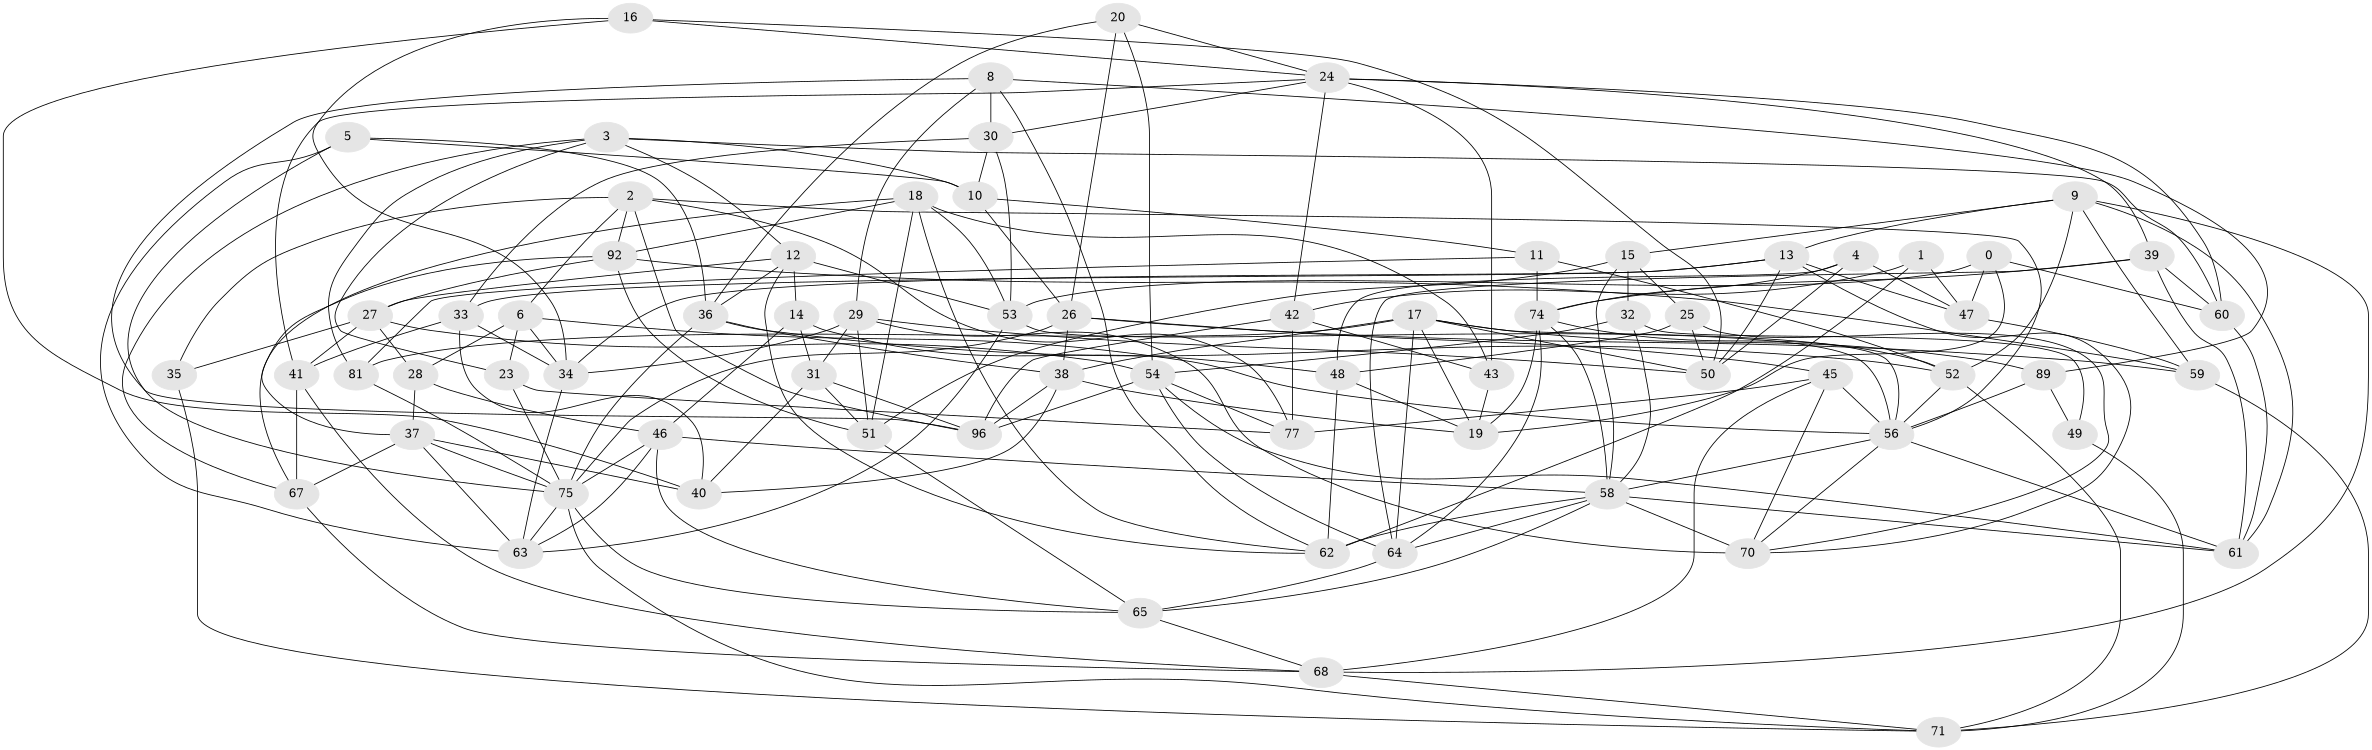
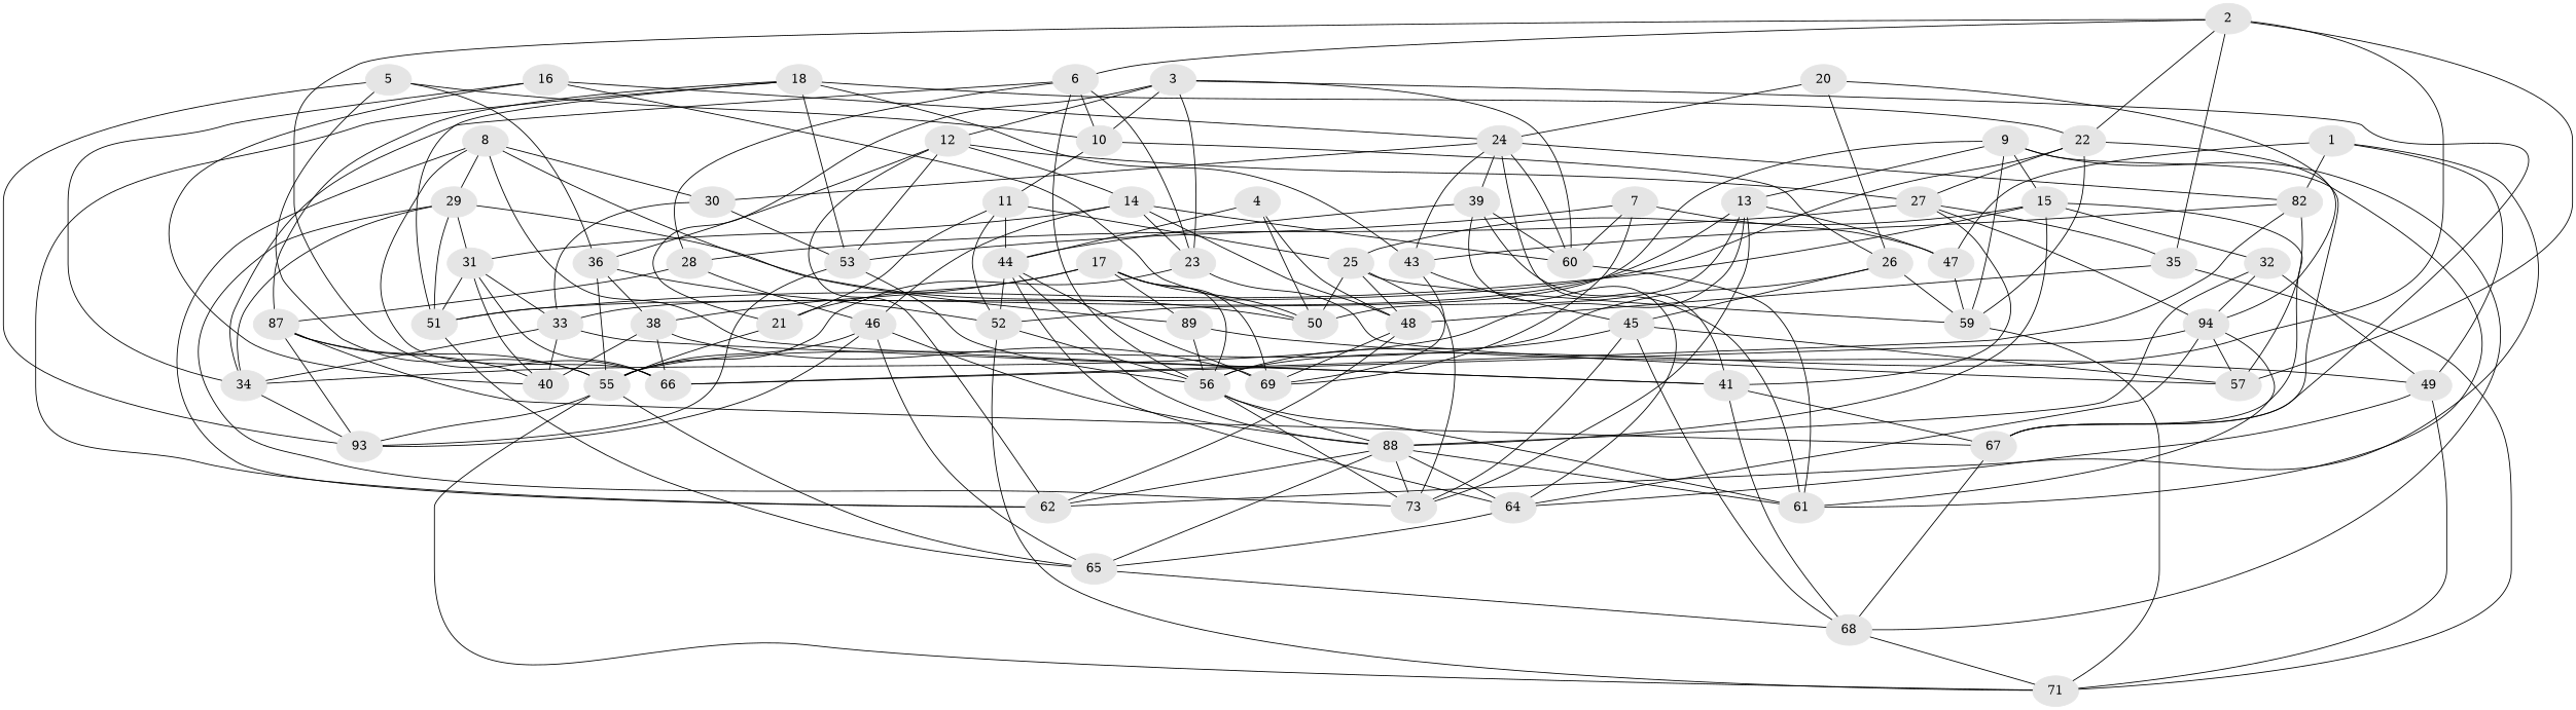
  graph {
    node [color=gray90 style=filled]
    edge [weight=1.0]
    1
-   42
+   42 [label=82]
    47
    49
    62
-   57 [label=77]
-   66 [label=96]
+   57
+   66
    43
    59
    71
    64
    2
    6
-   22 [label=92]
+   22
    35
    56
    10
    23
    28
    34
    67
    27
    51
    48
    61
-   70
-   58
+   70 [label=73]
+   58 [label=88]
    3
    12
-   21 [label=81]
+   21
    60
    11
    26
-   44 [label=74]
+   44
    52
    25
    36
    53
    14
-   55 [label=75]
+   55
    68
    4
    50
-   69 [label=19]
+   69
    5
-   63
+   63 [label=93]
    38
    65
    46
-   37
-   7 [label=0]
+   37 [label=87]
+   7
    8
    n53 [label=89]
    29
    30
    41
    31
    33
    9
    13
    15
    32
    45
-   54
+   54 [label=94]
    40
    16
    24
    39
    17
    18
    20
    1 -- 42
    1 -- 47
+   1 -- 49
    1 -- 62
    42 -- 57 [weight=2.0]
    42 -- 66
    42 -- 43
    47 -- 59
    49 -- 71
-   17 -- 64
+   49 -- 64
    43 -- 69
+   43 -- 45
    59 -- 71
    64 -- 65
    2 -- 57
    2 -- 66
    2 -- 6
    2 -- 22
    2 -- 35
    2 -- 56
    6 -- 56
-   30 -- 10
+   6 -- 10
    6 -- 23
    6 -- 28
    6 -- 34
    22 -- 59
    22 -- 67
    22 -- 27
    22 -- 51
    35 -- 71
+   35 -- 48
    56 -- 61
    56 -- 70
    56 -- 58
    10 -- 11
    10 -- 26
    23 -- 57
    23 -- 55
    28 -- 46
    28 -- 37
    34 -- 63
    67 -- 68
    27 -- 35
    27 -- 28
    27 -- 41
    27 -- 54
    51 -- 65
    48 -- 62
    48 -- 69
    58 -- 62
    58 -- 64
    58 -- 61
    58 -- 70
    58 -- 65
    3 -- 10
    3 -- 23
    3 -- 67
    3 -- 12
    3 -- 21
    3 -- 60
    12 -- 62
    12 -- 27
    12 -- 36
    12 -- 53
    12 -- 14
    21 -- 55
    60 -- 61
    11 -- 21
    11 -- 44
    11 -- 52
+   11 -- 25
    26 -- 59
    26 -- 55
-   26 -- 38
    26 -- 45
    44 -- 64
    44 -- 58
    44 -- 52
    44 -- 69
    52 -- 71
    52 -- 56
+   25 -- 59
    25 -- 48
    25 -- 70
    25 -- 50
    36 -- 52
    36 -- 55
    36 -- 38
    53 -- 56
    53 -- 63
+   14 -- 23
    14 -- 48
+   14 -- 60
    14 -- 46
    14 -- 31
    55 -- 71
    55 -- 63
    55 -- 65
    68 -- 71
-   4 -- 47
    4 -- 48
    4 -- 44
    4 -- 50
    5 -- 10
    5 -- 36
    5 -- 55
    5 -- 63
    38 -- 66
    38 -- 69
    38 -- 40
    65 -- 68
    46 -- 58
    46 -- 55
    46 -- 63
    46 -- 65
    37 -- 67
    37 -- 55
    37 -- 63
    37 -- 40
    7 -- 47
    7 -- 60
    7 -- 53
    7 -- 69
    8 -- 62
    8 -- 66
    8 -- n53
    8 -- 29
    8 -- 30
+   8 -- 41
    n53 -- 49
    n53 -- 56
    29 -- 34
    29 -- 51
    29 -- 70
    29 -- 50
    29 -- 31
    30 -- 53
    30 -- 33
    41 -- 67
    41 -- 68
    31 -- 66
    31 -- 51
+   31 -- 33
    31 -- 40
    33 -- 34
    33 -- 41
    33 -- 40
    9 -- 59
    9 -- 61
    9 -- 52
    9 -- 68
    9 -- 13
    9 -- 15
    13 -- 47
    13 -- 34
    13 -- 70
    13 -- 50
    13 -- 33
+   15 -- 67
    15 -- 51
    15 -- 58
    15 -- 25
    15 -- 32
    32 -- 49
    32 -- 58
    32 -- 54
    45 -- 57
    45 -- 56
    45 -- 70
    45 -- 68
    54 -- 57
    54 -- 66
    54 -- 64
    54 -- 61
    16 -- 34
    16 -- 50
    16 -- 40
    16 -- 24
    24 -- 42
    24 -- 43
    24 -- 60
    24 -- 30
    24 -- 41
    24 -- 39
    39 -- 64
    39 -- 61
    39 -- 60
    39 -- 44
    17 -- 56
    17 -- 21
    17 -- 50
    17 -- 69
    17 -- 38
    17 -- n53
    18 -- 62
    18 -- 43
    18 -- 22
    18 -- 51
    18 -- 53
    18 -- 37
    20 -- 26
-   20 -- 36
    20 -- 54
    20 -- 24
  }
